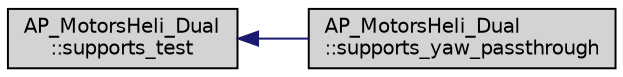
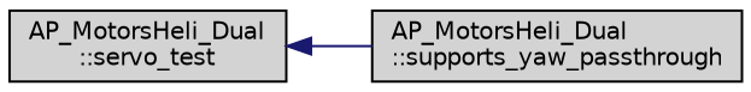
  digraph {
    rankdir=LR
    node [color=black fillcolor=lightgrey fontname=Helvetica fontsize=10 shape=record style=filled]
-   n1 [fontcolor=black height=0.2 label="AP_MotorsHeli_Dual\l::supports_test" width=0.4]
+   n1 [fontcolor=black height=0.2 label="AP_MotorsHeli_Dual\l::servo_test" width=0.4]
    n2 [height=0.2 label="AP_MotorsHeli_Dual\l::supports_yaw_passthrough" width=0.4]
    n1 -> n2 [color=midnightblue dir=back fontname=Helvetica fontsize=10 labelfontname=Helvetica labelfontsize=10 style=solid]
  }
